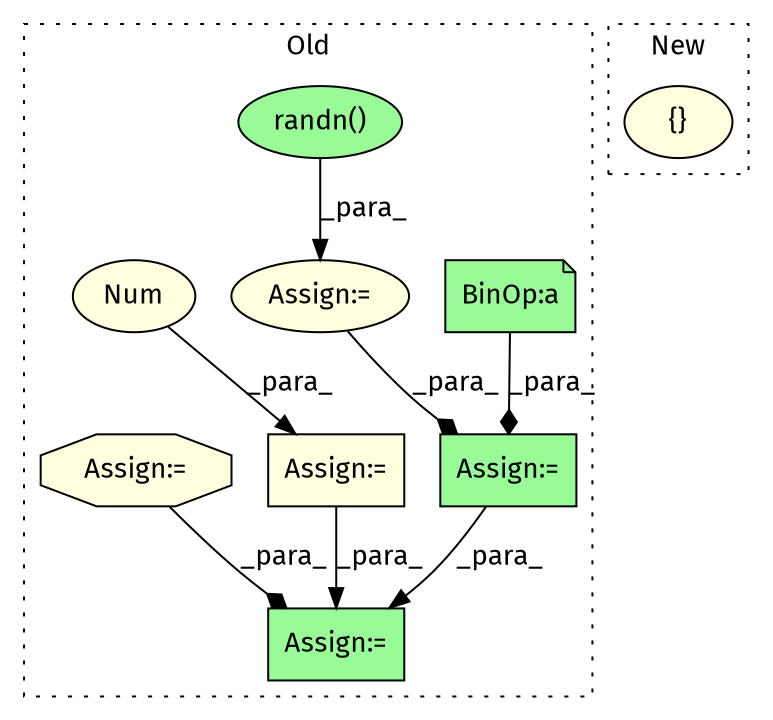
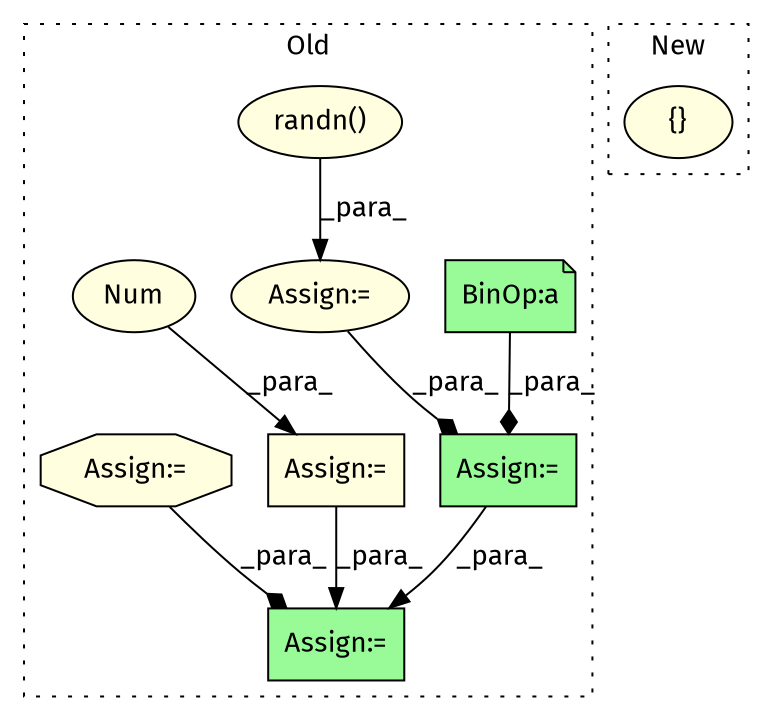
  digraph {
    fontname="Fira Sans"
    node [a=68 l=3 shape=ellipse style=filled fillcolor=lightyellow fontname="Fira Sans"]
    edge [arrowhead=normal fontname="Fira Sans"]
-   n1 [a=75 l="12,22" label="randn()" s="2755,2778" fillcolor=palegreen]
+   n1 [a=75 l="12,22" label="randn()" s="2755,2778"]
    n2 [label="Assign:=" s=3005 shape=box fillcolor=palegreen]
    n3 [label="Assign:=" s=2752]
    n4 [label="Assign:=" s=2842 shape=box fillcolor=palegreen]
    n5 [label="Assign:=" s=2702 shape=box]
    n6 [a=76 l=1 label=Num s=2705]
    n7 [a=82 label="BinOp:a" s=2909 shape=note fillcolor=palegreen]
    n8 [label="Assign:=" s=2562 shape=octagon]
    n9 [a=95 l="1,1" label="{}" s="2046,2062"]
    subgraph cluster_1 {
      label=Old
      style=dotted
      n1
      n2
      n3
      n4
      n5
      n6
      n7
      n8
    }
    subgraph cluster_2 {
      label=New
      style=dotted
      n9
    }
    n1 -> n3 [label=_para_]
    n3 -> n4 [label=_para_ arrowhead=diamond]
    n4 -> n2 [label=_para_]
    n5 -> n2 [label=_para_]
    n6 -> n5 [label=_para_]
    n7 -> n4 [label=_para_ arrowhead=diamond]
    n8 -> n2 [label=_para_ arrowhead=diamond]
  }
